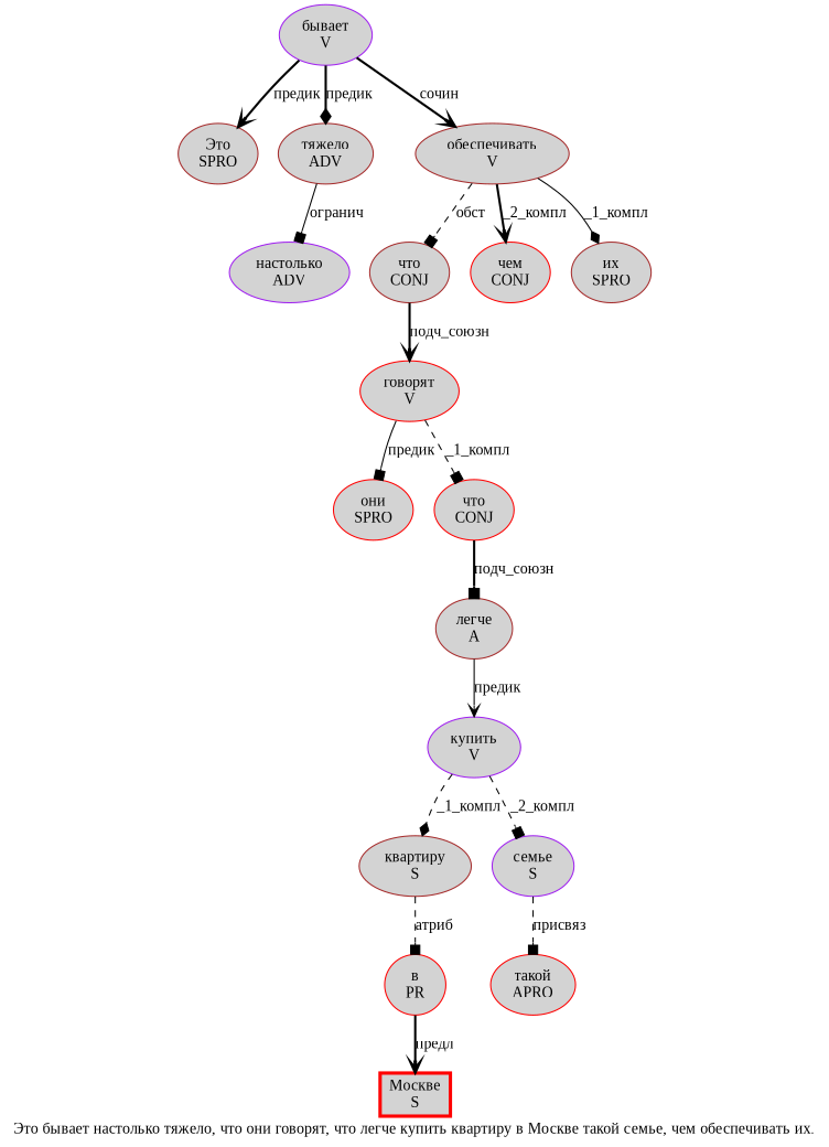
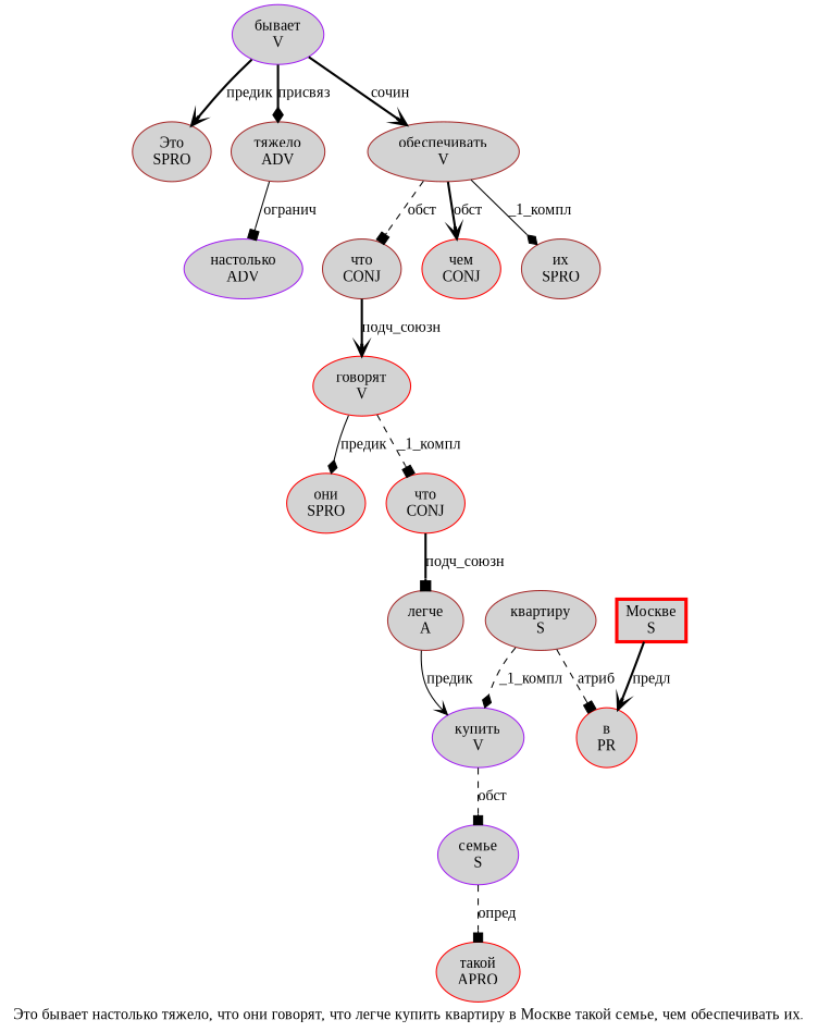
  digraph {
    fontname="Liberation Serif"
    label="Это бывает настолько тяжело, что они говорят, что легче купить квартиру в Москве такой семье, чем обеспечивать их."
    node [color=brown fillcolor=lightgray fontname="Liberation Serif" penwidth=1 shape=ellipse style=filled]
    edge [arrowhead=box fontname="Liberation Serif" style=bold]
    n1 [label="Это\nSPRO"]
    n2 [color=purple label="бывает\nV"]
    n3 [label="тяжело\nADV"]
    n4 [label="обеспечивать\nV"]
    n5 [color=purple label="настолько\nADV"]
    n6 [label="что\nCONJ"]
    n7 [color=red label="чем\nCONJ"]
    n8 [label="их\nSPRO"]
    n9 [color=red label="говорят\nV"]
    n10 [color=red label="они\nSPRO"]
    n11 [color=red label="что\nCONJ"]
    n12 [label="легче\nA"]
    n13 [color=purple label="купить\nV"]
    n14 [label="квартиру\nS"]
    n15 [color=purple label="семье\nS"]
    n16 [color=red label="в\nPR"]
    n17 [color=red label="такой\nAPRO"]
    n18 [color=red label="Москве\nS" penwidth=3 shape=box]
    n2 -> n1 [arrowhead=vee label="предик"]
-   n2 -> n3 [arrowhead=diamond label="предик"]
+   n2 -> n3 [arrowhead=diamond label="присвяз"]
    n2 -> n4 [arrowhead=vee label="сочин"]
    n3 -> n5 [label="огранич" style=solid]
    n4 -> n6 [label="обст" style=dashed]
-   n4 -> n7 [arrowhead=vee label="_2_компл"]
+   n4 -> n7 [arrowhead=vee label="обст"]
    n4 -> n8 [arrowhead=diamond label="_1_компл" style=solid]
    n6 -> n9 [arrowhead=vee label="подч_союзн"]
-   n9 -> n10 [label="предик" style=solid]
+   n9 -> n10 [arrowhead=diamond label="предик" style=solid]
    n9 -> n11 [label="_1_компл" style=dashed]
    n11 -> n12 [label="подч_союзн"]
    n12 -> n13 [arrowhead=vee label="предик" style=solid]
-   n13 -> n14 [arrowhead=diamond label="_1_компл" style=dashed]
-   n13 -> n15 [label="_2_компл" style=dashed]
+   n14 -> n13 [arrowhead=diamond label="_1_компл" style=dashed]
+   n13 -> n15 [label="обст" style=dashed]
    n14 -> n16 [label="атриб" style=dashed]
-   n15 -> n17 [label="присвяз" style=dashed]
-   n16 -> n18 [arrowhead=vee label="предл"]
+   n15 -> n17 [label="опред" style=dashed]
+   n18 -> n16 [arrowhead=vee label="предл"]
  }
